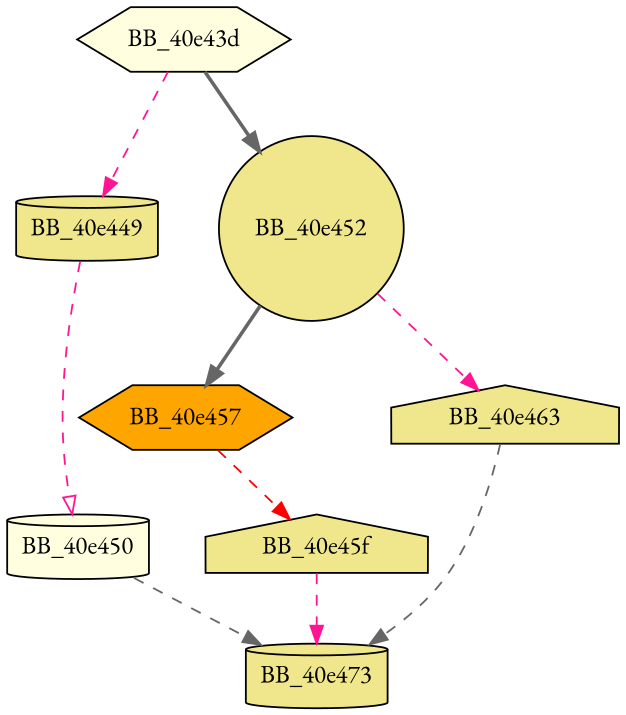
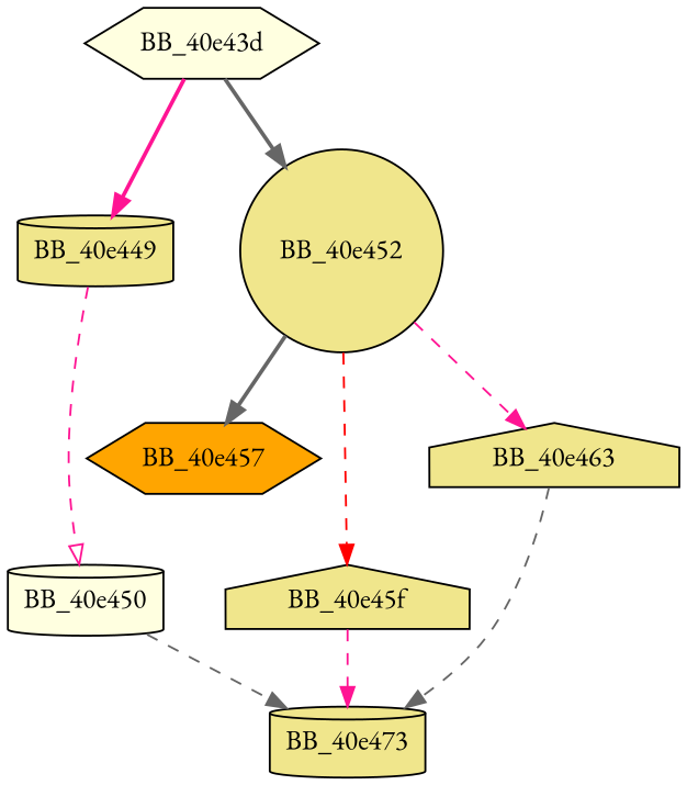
  digraph {
    fontname="EB Garamond"
    node [fillcolor=khaki fontname="EB Garamond" shape=cylinder style=filled]
    edge [arrowhead=normal color=deeppink fontname="EB Garamond" style=dashed]
    BB_40e43d [fillcolor=lightyellow shape=hexagon]
    BB_40e449
    BB_40e452 [shape=circle]
    BB_40e450 [fillcolor=lightyellow]
    BB_40e457 [fillcolor=orange shape=hexagon]
    BB_40e463 [shape=house]
    BB_40e473
    BB_40e45f [shape=house]
-   BB_40e43d -> BB_40e449
+   BB_40e43d -> BB_40e449 [style=bold]
    BB_40e43d -> BB_40e452 [color=gray40 style=bold]
    BB_40e449 -> BB_40e450 [arrowhead=onormal]
    BB_40e452 -> BB_40e457 [color=gray40 style=bold]
    BB_40e452 -> BB_40e463
    BB_40e450 -> BB_40e473 [color=gray40]
-   BB_40e457 -> BB_40e45f [color=red]
+   BB_40e452 -> BB_40e45f [color=red]
    BB_40e463 -> BB_40e473 [color=gray40]
    BB_40e45f -> BB_40e473
  }
